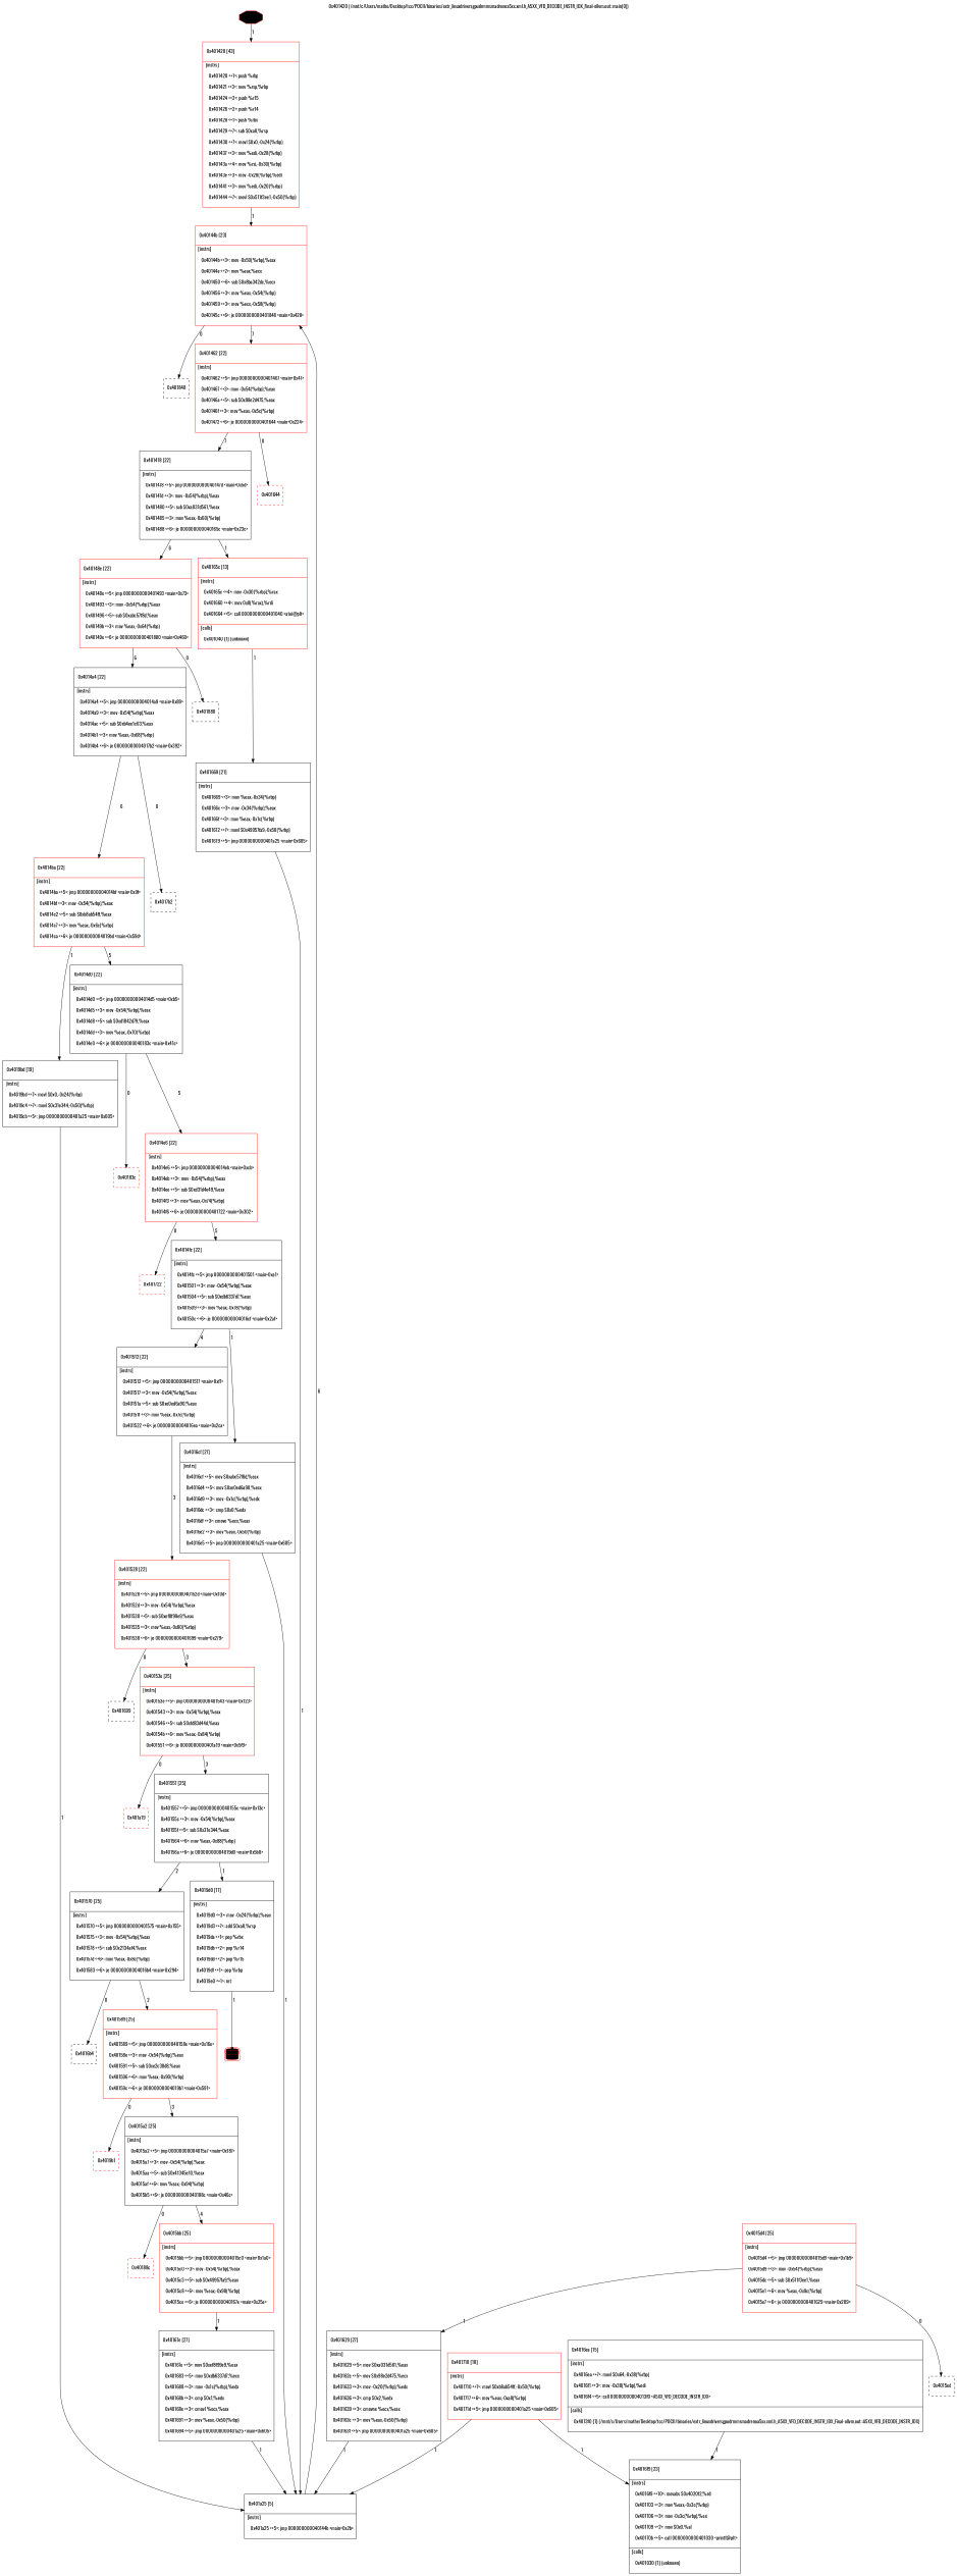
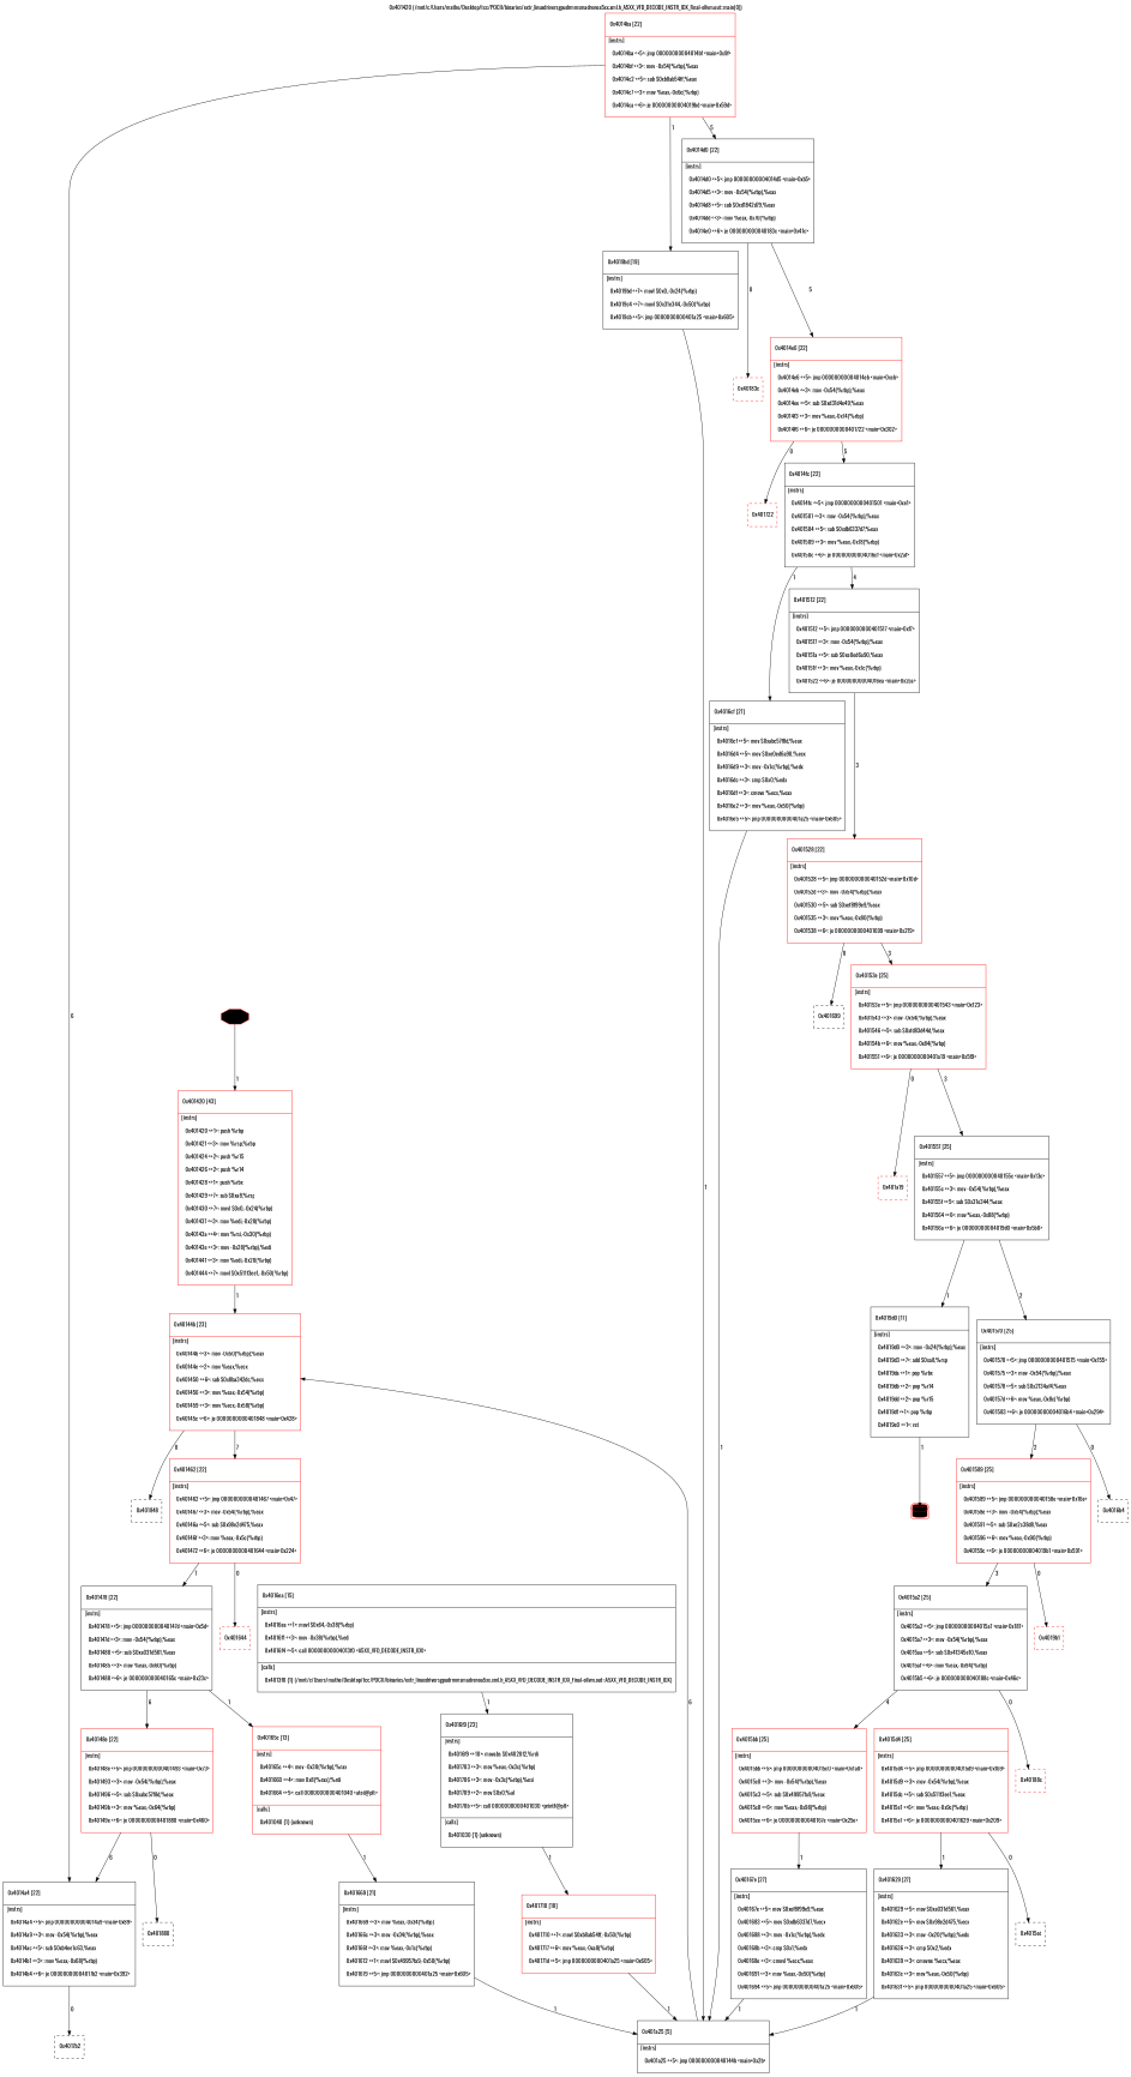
  digraph {
    fontname=Oswald
    label="0x401420 (/mnt/c/Users/mathe/Desktop/tcc/POCII/binaries/extr_linuxdriversgpudrmmsmadrenoa5xx.xml.h_A5XX_VFD_DECODE_INSTR_IDX_Final-ollvm.out::main(0))"
    labelloc=t
    node [color=black fontname=Oswald shape=record]
    edge [fontname=Oswald]
    Entry [color=red fillcolor=black height=0.3 shape=octagon style=filled width=0.3]
    n2 [color=red label="{\n     0x401420 [43]\l\n     | [instrs]\l\n     &nbsp;&nbsp;0x401420 \<+1\>: push %rbp\l\n     &nbsp;&nbsp;0x401421 \<+3\>: mov %rsp,%rbp\l\n     &nbsp;&nbsp;0x401424 \<+2\>: push %r15\l\n     &nbsp;&nbsp;0x401426 \<+2\>: push %r14\l\n     &nbsp;&nbsp;0x401428 \<+1\>: push %rbx\l\n     &nbsp;&nbsp;0x401429 \<+7\>: sub $0xa8,%rsp\l\n     &nbsp;&nbsp;0x401430 \<+7\>: movl $0x0,-0x24(%rbp)\l\n     &nbsp;&nbsp;0x401437 \<+3\>: mov %edi,-0x28(%rbp)\l\n     &nbsp;&nbsp;0x40143a \<+4\>: mov %rsi,-0x30(%rbp)\l\n     &nbsp;&nbsp;0x40143e \<+3\>: mov -0x28(%rbp),%edi\l\n     &nbsp;&nbsp;0x401441 \<+3\>: mov %edi,-0x20(%rbp)\l\n     &nbsp;&nbsp;0x401444 \<+7\>: movl $0x511f3ee1,-0x50(%rbp)\l\n  }"]
    n3 [color=red label="{\n     0x40144b [23]\l\n     | [instrs]\l\n     &nbsp;&nbsp;0x40144b \<+3\>: mov -0x50(%rbp),%eax\l\n     &nbsp;&nbsp;0x40144e \<+2\>: mov %eax,%ecx\l\n     &nbsp;&nbsp;0x401450 \<+6\>: sub $0x8ba342dc,%ecx\l\n     &nbsp;&nbsp;0x401456 \<+3\>: mov %eax,-0x54(%rbp)\l\n     &nbsp;&nbsp;0x401459 \<+3\>: mov %ecx,-0x58(%rbp)\l\n     &nbsp;&nbsp;0x40145c \<+6\>: je 0000000000401848 \<main+0x428\>\l\n  }"]
    n4 [label="{\n     0x401848\l\n  }" style=dashed]
    n5 [color=red label="{\n     0x401462 [22]\l\n     | [instrs]\l\n     &nbsp;&nbsp;0x401462 \<+5\>: jmp 0000000000401467 \<main+0x47\>\l\n     &nbsp;&nbsp;0x401467 \<+3\>: mov -0x54(%rbp),%eax\l\n     &nbsp;&nbsp;0x40146a \<+5\>: sub $0x98e2d475,%eax\l\n     &nbsp;&nbsp;0x40146f \<+3\>: mov %eax,-0x5c(%rbp)\l\n     &nbsp;&nbsp;0x401472 \<+6\>: je 0000000000401644 \<main+0x224\>\l\n  }"]
    n6 [color=red label="{\n     0x401644\l\n  }" style=dashed]
    n7 [label="{\n     0x401478 [22]\l\n     | [instrs]\l\n     &nbsp;&nbsp;0x401478 \<+5\>: jmp 000000000040147d \<main+0x5d\>\l\n     &nbsp;&nbsp;0x40147d \<+3\>: mov -0x54(%rbp),%eax\l\n     &nbsp;&nbsp;0x401480 \<+5\>: sub $0xa031d561,%eax\l\n     &nbsp;&nbsp;0x401485 \<+3\>: mov %eax,-0x60(%rbp)\l\n     &nbsp;&nbsp;0x401488 \<+6\>: je 000000000040165c \<main+0x23c\>\l\n  }"]
    n8 [color=red label="{\n     0x40165c [13]\l\n     | [instrs]\l\n     &nbsp;&nbsp;0x40165c \<+4\>: mov -0x30(%rbp),%rax\l\n     &nbsp;&nbsp;0x401660 \<+4\>: mov 0x8(%rax),%rdi\l\n     &nbsp;&nbsp;0x401664 \<+5\>: call 0000000000401040 \<atoi@plt\>\l\n     | [calls]\l\n     &nbsp;&nbsp;0x401040 \{1\} (unknown)\l\n  }"]
    n9 [color=red label="{\n     0x40148e [22]\l\n     | [instrs]\l\n     &nbsp;&nbsp;0x40148e \<+5\>: jmp 0000000000401493 \<main+0x73\>\l\n     &nbsp;&nbsp;0x401493 \<+3\>: mov -0x54(%rbp),%eax\l\n     &nbsp;&nbsp;0x401496 \<+5\>: sub $0xabc57f8d,%eax\l\n     &nbsp;&nbsp;0x40149b \<+3\>: mov %eax,-0x64(%rbp)\l\n     &nbsp;&nbsp;0x40149e \<+6\>: je 0000000000401880 \<main+0x460\>\l\n  }"]
    Exit [color=red fillcolor=black height=0.3 peripheries=2 shape=cylinder style=filled width=0.3]
    n11 [label="{\n     0x401669 [21]\l\n     | [instrs]\l\n     &nbsp;&nbsp;0x401669 \<+3\>: mov %eax,-0x34(%rbp)\l\n     &nbsp;&nbsp;0x40166c \<+3\>: mov -0x34(%rbp),%eax\l\n     &nbsp;&nbsp;0x40166f \<+3\>: mov %eax,-0x1c(%rbp)\l\n     &nbsp;&nbsp;0x401672 \<+7\>: movl $0x49957fa9,-0x50(%rbp)\l\n     &nbsp;&nbsp;0x401679 \<+5\>: jmp 0000000000401a25 \<main+0x605\>\l\n  }"]
    n12 [label="{\n     0x401880\l\n  }" style=dashed]
    n13 [label="{\n     0x4014a4 [22]\l\n     | [instrs]\l\n     &nbsp;&nbsp;0x4014a4 \<+5\>: jmp 00000000004014a9 \<main+0x89\>\l\n     &nbsp;&nbsp;0x4014a9 \<+3\>: mov -0x54(%rbp),%eax\l\n     &nbsp;&nbsp;0x4014ac \<+5\>: sub $0xb4ee1c63,%eax\l\n     &nbsp;&nbsp;0x4014b1 \<+3\>: mov %eax,-0x68(%rbp)\l\n     &nbsp;&nbsp;0x4014b4 \<+6\>: je 00000000004017b2 \<main+0x392\>\l\n  }"]
    n14 [color=red label="{\n     0x401710 [18]\l\n     | [instrs]\l\n     &nbsp;&nbsp;0x401710 \<+7\>: movl $0xb8ab54ff,-0x50(%rbp)\l\n     &nbsp;&nbsp;0x401717 \<+6\>: mov %eax,-0xa8(%rbp)\l\n     &nbsp;&nbsp;0x40171d \<+5\>: jmp 0000000000401a25 \<main+0x605\>\l\n  }"]
    n15 [label="{\n     0x401a25 [5]\l\n     | [instrs]\l\n     &nbsp;&nbsp;0x401a25 \<+5\>: jmp 000000000040144b \<main+0x2b\>\l\n  }"]
    n16 [label="{\n     0x4017b2\l\n  }" style=dashed]
    n17 [color=red label="{\n     0x4014ba [22]\l\n     | [instrs]\l\n     &nbsp;&nbsp;0x4014ba \<+5\>: jmp 00000000004014bf \<main+0x9f\>\l\n     &nbsp;&nbsp;0x4014bf \<+3\>: mov -0x54(%rbp),%eax\l\n     &nbsp;&nbsp;0x4014c2 \<+5\>: sub $0xb8ab54ff,%eax\l\n     &nbsp;&nbsp;0x4014c7 \<+3\>: mov %eax,-0x6c(%rbp)\l\n     &nbsp;&nbsp;0x4014ca \<+6\>: je 00000000004019bd \<main+0x59d\>\l\n  }"]
    n18 [label="{\n     0x4016f9 [23]\l\n     | [instrs]\l\n     &nbsp;&nbsp;0x4016f9 \<+10\>: movabs $0x4020f2,%rdi\l\n     &nbsp;&nbsp;0x401703 \<+3\>: mov %eax,-0x3c(%rbp)\l\n     &nbsp;&nbsp;0x401706 \<+3\>: mov -0x3c(%rbp),%esi\l\n     &nbsp;&nbsp;0x401709 \<+2\>: mov $0x0,%al\l\n     &nbsp;&nbsp;0x40170b \<+5\>: call 0000000000401030 \<printf@plt\>\l\n     | [calls]\l\n     &nbsp;&nbsp;0x401030 \{1\} (unknown)\l\n  }"]
    n19 [label="{\n     0x4019bd [19]\l\n     | [instrs]\l\n     &nbsp;&nbsp;0x4019bd \<+7\>: movl $0x0,-0x24(%rbp)\l\n     &nbsp;&nbsp;0x4019c4 \<+7\>: movl $0x31e344,-0x50(%rbp)\l\n     &nbsp;&nbsp;0x4019cb \<+5\>: jmp 0000000000401a25 \<main+0x605\>\l\n  }"]
    n20 [label="{\n     0x4014d0 [22]\l\n     | [instrs]\l\n     &nbsp;&nbsp;0x4014d0 \<+5\>: jmp 00000000004014d5 \<main+0xb5\>\l\n     &nbsp;&nbsp;0x4014d5 \<+3\>: mov -0x54(%rbp),%eax\l\n     &nbsp;&nbsp;0x4014d8 \<+5\>: sub $0xd1842d79,%eax\l\n     &nbsp;&nbsp;0x4014dd \<+3\>: mov %eax,-0x70(%rbp)\l\n     &nbsp;&nbsp;0x4014e0 \<+6\>: je 000000000040183c \<main+0x41c\>\l\n  }"]
    n21 [color=red label="{\n     0x40183c\l\n  }" style=dashed]
    n22 [color=red label="{\n     0x4014e6 [22]\l\n     | [instrs]\l\n     &nbsp;&nbsp;0x4014e6 \<+5\>: jmp 00000000004014eb \<main+0xcb\>\l\n     &nbsp;&nbsp;0x4014eb \<+3\>: mov -0x54(%rbp),%eax\l\n     &nbsp;&nbsp;0x4014ee \<+5\>: sub $0xd31d4e49,%eax\l\n     &nbsp;&nbsp;0x4014f3 \<+3\>: mov %eax,-0x74(%rbp)\l\n     &nbsp;&nbsp;0x4014f6 \<+6\>: je 0000000000401722 \<main+0x302\>\l\n  }"]
    n23 [color=red label="{\n     0x401722\l\n  }" style=dashed]
    n24 [label="{\n     0x4014fc [22]\l\n     | [instrs]\l\n     &nbsp;&nbsp;0x4014fc \<+5\>: jmp 0000000000401501 \<main+0xe1\>\l\n     &nbsp;&nbsp;0x401501 \<+3\>: mov -0x54(%rbp),%eax\l\n     &nbsp;&nbsp;0x401504 \<+5\>: sub $0xdb6337d7,%eax\l\n     &nbsp;&nbsp;0x401509 \<+3\>: mov %eax,-0x78(%rbp)\l\n     &nbsp;&nbsp;0x40150c \<+6\>: je 00000000004016cf \<main+0x2af\>\l\n  }"]
    n25 [label="{\n     0x4016cf [27]\l\n     | [instrs]\l\n     &nbsp;&nbsp;0x4016cf \<+5\>: mov $0xabc57f8d,%eax\l\n     &nbsp;&nbsp;0x4016d4 \<+5\>: mov $0xe0ed6a90,%ecx\l\n     &nbsp;&nbsp;0x4016d9 \<+3\>: mov -0x1c(%rbp),%edx\l\n     &nbsp;&nbsp;0x4016dc \<+3\>: cmp $0x0,%edx\l\n     &nbsp;&nbsp;0x4016df \<+3\>: cmove %ecx,%eax\l\n     &nbsp;&nbsp;0x4016e2 \<+3\>: mov %eax,-0x50(%rbp)\l\n     &nbsp;&nbsp;0x4016e5 \<+5\>: jmp 0000000000401a25 \<main+0x605\>\l\n  }"]
    n26 [label="{\n     0x401512 [22]\l\n     | [instrs]\l\n     &nbsp;&nbsp;0x401512 \<+5\>: jmp 0000000000401517 \<main+0xf7\>\l\n     &nbsp;&nbsp;0x401517 \<+3\>: mov -0x54(%rbp),%eax\l\n     &nbsp;&nbsp;0x40151a \<+5\>: sub $0xe0ed6a90,%eax\l\n     &nbsp;&nbsp;0x40151f \<+3\>: mov %eax,-0x7c(%rbp)\l\n     &nbsp;&nbsp;0x401522 \<+6\>: je 00000000004016ea \<main+0x2ca\>\l\n  }"]
    n27 [label="{\n     0x4015ed\l\n  }" style=dashed]
    n28 [color=red label="{\n     0x401528 [22]\l\n     | [instrs]\l\n     &nbsp;&nbsp;0x401528 \<+5\>: jmp 000000000040152d \<main+0x10d\>\l\n     &nbsp;&nbsp;0x40152d \<+3\>: mov -0x54(%rbp),%eax\l\n     &nbsp;&nbsp;0x401530 \<+5\>: sub $0xef8f99e9,%eax\l\n     &nbsp;&nbsp;0x401535 \<+3\>: mov %eax,-0x80(%rbp)\l\n     &nbsp;&nbsp;0x401538 \<+6\>: je 0000000000401699 \<main+0x279\>\l\n  }"]
    n29 [label="{\n     0x401629 [27]\l\n     | [instrs]\l\n     &nbsp;&nbsp;0x401629 \<+5\>: mov $0xa031d561,%eax\l\n     &nbsp;&nbsp;0x40162e \<+5\>: mov $0x98e2d475,%ecx\l\n     &nbsp;&nbsp;0x401633 \<+3\>: mov -0x20(%rbp),%edx\l\n     &nbsp;&nbsp;0x401636 \<+3\>: cmp $0x2,%edx\l\n     &nbsp;&nbsp;0x401639 \<+3\>: cmovne %ecx,%eax\l\n     &nbsp;&nbsp;0x40163c \<+3\>: mov %eax,-0x50(%rbp)\l\n     &nbsp;&nbsp;0x40163f \<+5\>: jmp 0000000000401a25 \<main+0x605\>\l\n  }"]
    n30 [label="{\n     0x4016ea [15]\l\n     | [instrs]\l\n     &nbsp;&nbsp;0x4016ea \<+7\>: movl $0x64,-0x38(%rbp)\l\n     &nbsp;&nbsp;0x4016f1 \<+3\>: mov -0x38(%rbp),%edi\l\n     &nbsp;&nbsp;0x4016f4 \<+5\>: call 00000000004013f0 \<A5XX_VFD_DECODE_INSTR_IDX\>\l\n     | [calls]\l\n     &nbsp;&nbsp;0x4013f0 \{1\} (/mnt/c/Users/mathe/Desktop/tcc/POCII/binaries/extr_linuxdriversgpudrmmsmadrenoa5xx.xml.h_A5XX_VFD_DECODE_INSTR_IDX_Final-ollvm.out::A5XX_VFD_DECODE_INSTR_IDX)\l\n  }"]
    n31 [label="{\n     0x401699\l\n  }" style=dashed]
    n32 [color=red label="{\n     0x40153e [25]\l\n     | [instrs]\l\n     &nbsp;&nbsp;0x40153e \<+5\>: jmp 0000000000401543 \<main+0x123\>\l\n     &nbsp;&nbsp;0x401543 \<+3\>: mov -0x54(%rbp),%eax\l\n     &nbsp;&nbsp;0x401546 \<+5\>: sub $0xfd83d44d,%eax\l\n     &nbsp;&nbsp;0x40154b \<+6\>: mov %eax,-0x84(%rbp)\l\n     &nbsp;&nbsp;0x401551 \<+6\>: je 0000000000401a19 \<main+0x5f9\>\l\n  }"]
    n33 [color=red label="{\n     0x4015d4 [25]\l\n     | [instrs]\l\n     &nbsp;&nbsp;0x4015d4 \<+5\>: jmp 00000000004015d9 \<main+0x1b9\>\l\n     &nbsp;&nbsp;0x4015d9 \<+3\>: mov -0x54(%rbp),%eax\l\n     &nbsp;&nbsp;0x4015dc \<+5\>: sub $0x511f3ee1,%eax\l\n     &nbsp;&nbsp;0x4015e1 \<+6\>: mov %eax,-0x9c(%rbp)\l\n     &nbsp;&nbsp;0x4015e7 \<+6\>: je 0000000000401629 \<main+0x209\>\l\n  }"]
    n34 [color=red label="{\n     0x401a19\l\n  }" style=dashed]
    n35 [label="{\n     0x401557 [25]\l\n     | [instrs]\l\n     &nbsp;&nbsp;0x401557 \<+5\>: jmp 000000000040155c \<main+0x13c\>\l\n     &nbsp;&nbsp;0x40155c \<+3\>: mov -0x54(%rbp),%eax\l\n     &nbsp;&nbsp;0x40155f \<+5\>: sub $0x31e344,%eax\l\n     &nbsp;&nbsp;0x401564 \<+6\>: mov %eax,-0x88(%rbp)\l\n     &nbsp;&nbsp;0x40156a \<+6\>: je 00000000004019d0 \<main+0x5b0\>\l\n  }"]
    n36 [label="{\n     0x40167e [27]\l\n     | [instrs]\l\n     &nbsp;&nbsp;0x40167e \<+5\>: mov $0xef8f99e9,%eax\l\n     &nbsp;&nbsp;0x401683 \<+5\>: mov $0xdb6337d7,%ecx\l\n     &nbsp;&nbsp;0x401688 \<+3\>: mov -0x1c(%rbp),%edx\l\n     &nbsp;&nbsp;0x40168b \<+3\>: cmp $0x1,%edx\l\n     &nbsp;&nbsp;0x40168e \<+3\>: cmovl %ecx,%eax\l\n     &nbsp;&nbsp;0x401691 \<+3\>: mov %eax,-0x50(%rbp)\l\n     &nbsp;&nbsp;0x401694 \<+5\>: jmp 0000000000401a25 \<main+0x605\>\l\n  }"]
    n37 [label="{\n     0x4019d0 [17]\l\n     | [instrs]\l\n     &nbsp;&nbsp;0x4019d0 \<+3\>: mov -0x24(%rbp),%eax\l\n     &nbsp;&nbsp;0x4019d3 \<+7\>: add $0xa8,%rsp\l\n     &nbsp;&nbsp;0x4019da \<+1\>: pop %rbx\l\n     &nbsp;&nbsp;0x4019db \<+2\>: pop %r14\l\n     &nbsp;&nbsp;0x4019dd \<+2\>: pop %r15\l\n     &nbsp;&nbsp;0x4019df \<+1\>: pop %rbp\l\n     &nbsp;&nbsp;0x4019e0 \<+1\>: ret\l\n  }"]
    n38 [label="{\n     0x401570 [25]\l\n     | [instrs]\l\n     &nbsp;&nbsp;0x401570 \<+5\>: jmp 0000000000401575 \<main+0x155\>\l\n     &nbsp;&nbsp;0x401575 \<+3\>: mov -0x54(%rbp),%eax\l\n     &nbsp;&nbsp;0x401578 \<+5\>: sub $0x2134af4,%eax\l\n     &nbsp;&nbsp;0x40157d \<+6\>: mov %eax,-0x8c(%rbp)\l\n     &nbsp;&nbsp;0x401583 \<+6\>: je 00000000004016b4 \<main+0x294\>\l\n  }"]
    n39 [color=red label="{\n     0x4015bb [25]\l\n     | [instrs]\l\n     &nbsp;&nbsp;0x4015bb \<+5\>: jmp 00000000004015c0 \<main+0x1a0\>\l\n     &nbsp;&nbsp;0x4015c0 \<+3\>: mov -0x54(%rbp),%eax\l\n     &nbsp;&nbsp;0x4015c3 \<+5\>: sub $0x49957fa9,%eax\l\n     &nbsp;&nbsp;0x4015c8 \<+6\>: mov %eax,-0x98(%rbp)\l\n     &nbsp;&nbsp;0x4015ce \<+6\>: je 000000000040167e \<main+0x25e\>\l\n  }"]
    n40 [label="{\n     0x4016b4\l\n  }" style=dashed]
    n41 [color=red label="{\n     0x401589 [25]\l\n     | [instrs]\l\n     &nbsp;&nbsp;0x401589 \<+5\>: jmp 000000000040158e \<main+0x16e\>\l\n     &nbsp;&nbsp;0x40158e \<+3\>: mov -0x54(%rbp),%eax\l\n     &nbsp;&nbsp;0x401591 \<+5\>: sub $0xe2c38d8,%eax\l\n     &nbsp;&nbsp;0x401596 \<+6\>: mov %eax,-0x90(%rbp)\l\n     &nbsp;&nbsp;0x40159c \<+6\>: je 00000000004019b1 \<main+0x591\>\l\n  }"]
    n42 [color=red label="{\n     0x40188c\l\n  }" style=dashed]
    n43 [label="{\n     0x4015a2 [25]\l\n     | [instrs]\l\n     &nbsp;&nbsp;0x4015a2 \<+5\>: jmp 00000000004015a7 \<main+0x187\>\l\n     &nbsp;&nbsp;0x4015a7 \<+3\>: mov -0x54(%rbp),%eax\l\n     &nbsp;&nbsp;0x4015aa \<+5\>: sub $0x41345e10,%eax\l\n     &nbsp;&nbsp;0x4015af \<+6\>: mov %eax,-0x94(%rbp)\l\n     &nbsp;&nbsp;0x4015b5 \<+6\>: je 000000000040188c \<main+0x46c\>\l\n  }"]
    n44 [color=red label="{\n     0x4019b1\l\n  }" style=dashed]
    Entry -> n2 [label=" 1"]
    n2 -> n3 [label=" 1"]
    n3 -> n4 [label=" 0"]
    n3 -> n5 [label=" 7"]
    n5 -> n6 [label=" 0"]
    n5 -> n7 [label=" 7"]
    n7 -> n8 [label=" 1"]
    n7 -> n9 [label=" 6"]
    n8 -> n11 [label=" 1"]
    n9 -> n12 [label=" 0"]
    n9 -> n13 [label=" 6"]
    n11 -> n15 [label=" 1"]
    n13 -> n16 [label=" 0"]
-   n13 -> n17 [label=" 6"]
+   n17 -> n13 [label=" 6"]
    n14 -> n15 [label=" 1"]
    n15 -> n3 [label=" 6"]
    n17 -> n19 [label=" 1"]
    n17 -> n20 [label=" 5"]
-   n14 -> n18 [label=" 1"]
+   n18 -> n14 [label=" 1"]
    n19 -> n15 [label=" 1"]
    n20 -> n21 [label=" 0"]
    n20 -> n22 [label=" 5"]
    n22 -> n23 [label=" 0"]
    n22 -> n24 [label=" 5"]
    n24 -> n25 [label=" 1"]
    n24 -> n26 [label=" 4"]
    n25 -> n15 [label=" 1"]
    n26 -> n28 [label=" 3"]
    n28 -> n31 [label=" 0"]
    n28 -> n32 [label=" 3"]
    n29 -> n15 [label=" 1"]
    n30 -> n18 [label=" 1"]
    n32 -> n34 [label=" 0"]
    n32 -> n35 [label=" 3"]
    n33 -> n27 [label=" 0"]
    n33 -> n29 [label=" 1"]
    n35 -> n37 [label=" 1"]
    n35 -> n38 [label=" 2"]
    n36 -> n15 [label=" 1"]
    n37 -> Exit [label=" 1"]
    n38 -> n40 [label=" 0"]
    n38 -> n41 [label=" 2"]
    n39 -> n36 [label=" 1"]
    n41 -> n43 [label=" 3"]
    n41 -> n44 [label=" 0"]
    n43 -> n39 [label=" 4"]
    n43 -> n42 [label=" 0"]
  }
